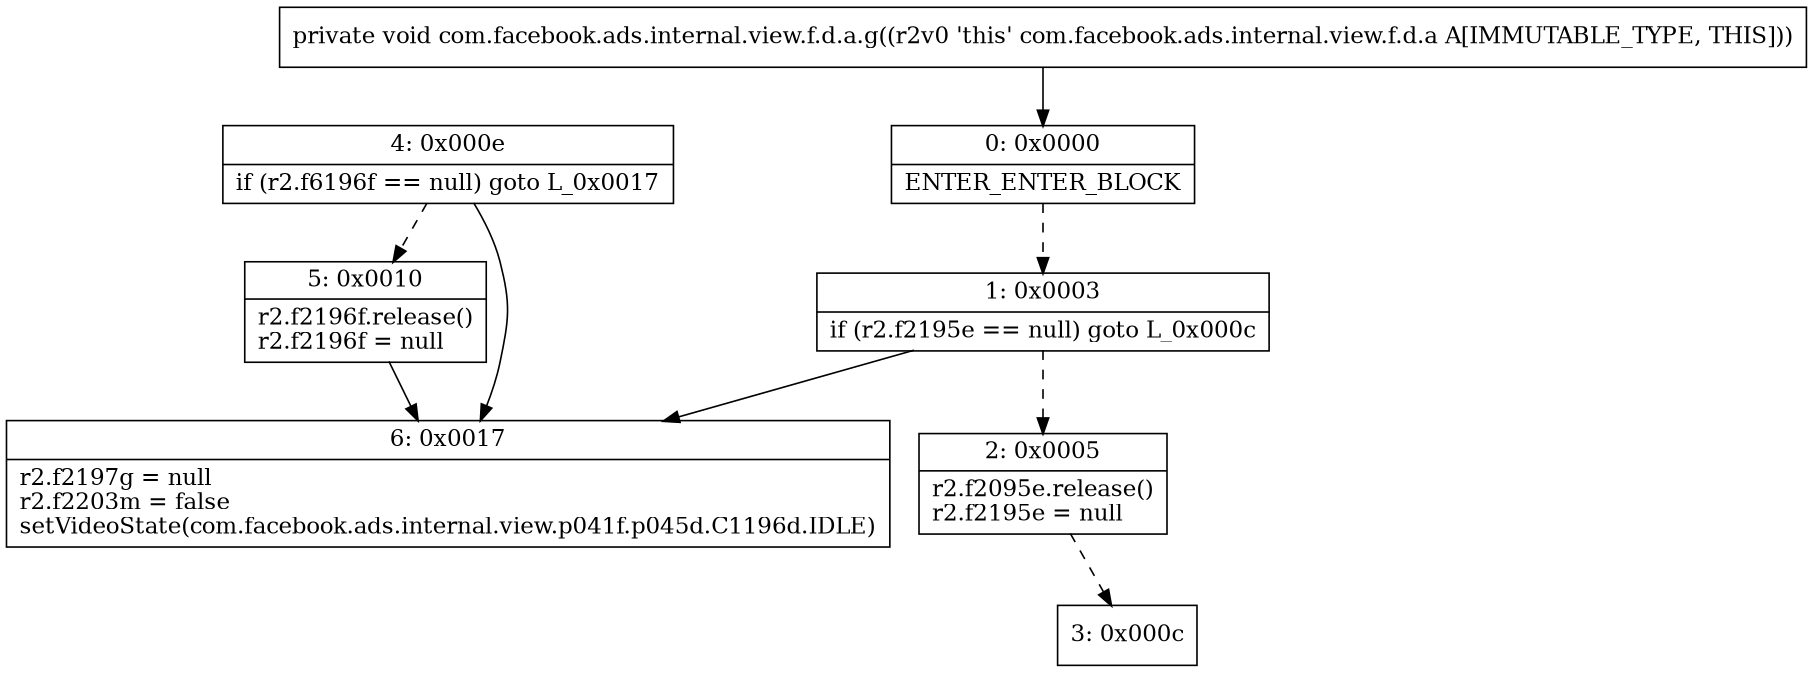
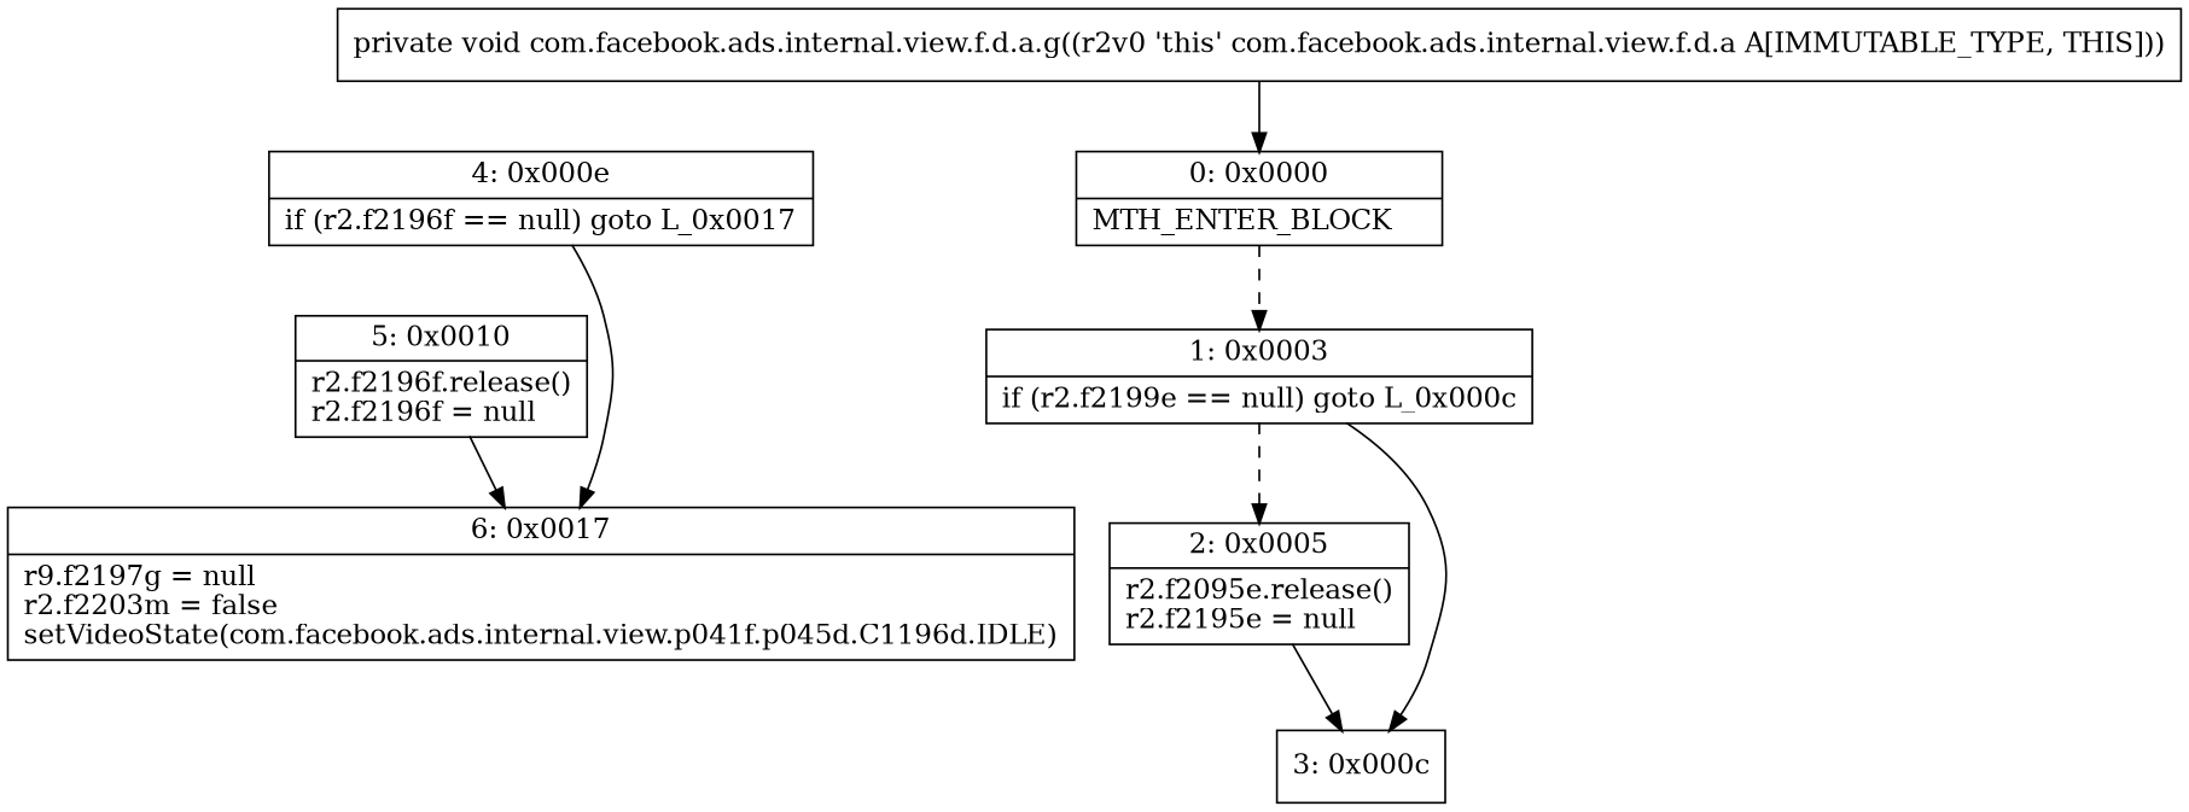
  digraph {
    node [shape=record]
-   n1 [label="{0\:\ 0x0000|ENTER_ENTER_BLOCK\l}"]
-   n2 [label="{1\:\ 0x0003|if (r2.f2195e == null) goto L_0x000c\l}"]
+   n1 [label="{0\:\ 0x0000|MTH_ENTER_BLOCK\l}"]
+   n2 [label="{1\:\ 0x0003|if (r2.f2199e == null) goto L_0x000c\l}"]
    n3 [label="{2\:\ 0x0005|r2.f2095e.release()\lr2.f2195e = null\l}"]
    n4 [label="{3\:\ 0x000c}"]
-   n5 [label="{4\:\ 0x000e|if (r2.f6196f == null) goto L_0x0017\l}"]
+   n5 [label="{4\:\ 0x000e|if (r2.f2196f == null) goto L_0x0017\l}"]
    n6 [label="{5\:\ 0x0010|r2.f2196f.release()\lr2.f2196f = null\l}"]
-   n7 [label="{6\:\ 0x0017|r2.f2197g = null\lr2.f2203m = false\lsetVideoState(com.facebook.ads.internal.view.p041f.p045d.C1196d.IDLE)\l}"]
+   n7 [label="{6\:\ 0x0017|r9.f2197g = null\lr2.f2203m = false\lsetVideoState(com.facebook.ads.internal.view.p041f.p045d.C1196d.IDLE)\l}"]
    n8 [label="{private void com.facebook.ads.internal.view.f.d.a.g((r2v0 'this' com.facebook.ads.internal.view.f.d.a A[IMMUTABLE_TYPE, THIS])) }"]
    n1 -> n2 [style=dashed]
    n2 -> n3 [style=dashed]
-   n2 -> n7
-   n3 -> n4 [style=dashed]
-   n5 -> n6 [style=dashed]
+   n2 -> n4
+   n3 -> n4
    n5 -> n7
    n6 -> n7
    n8 -> n1
  }
